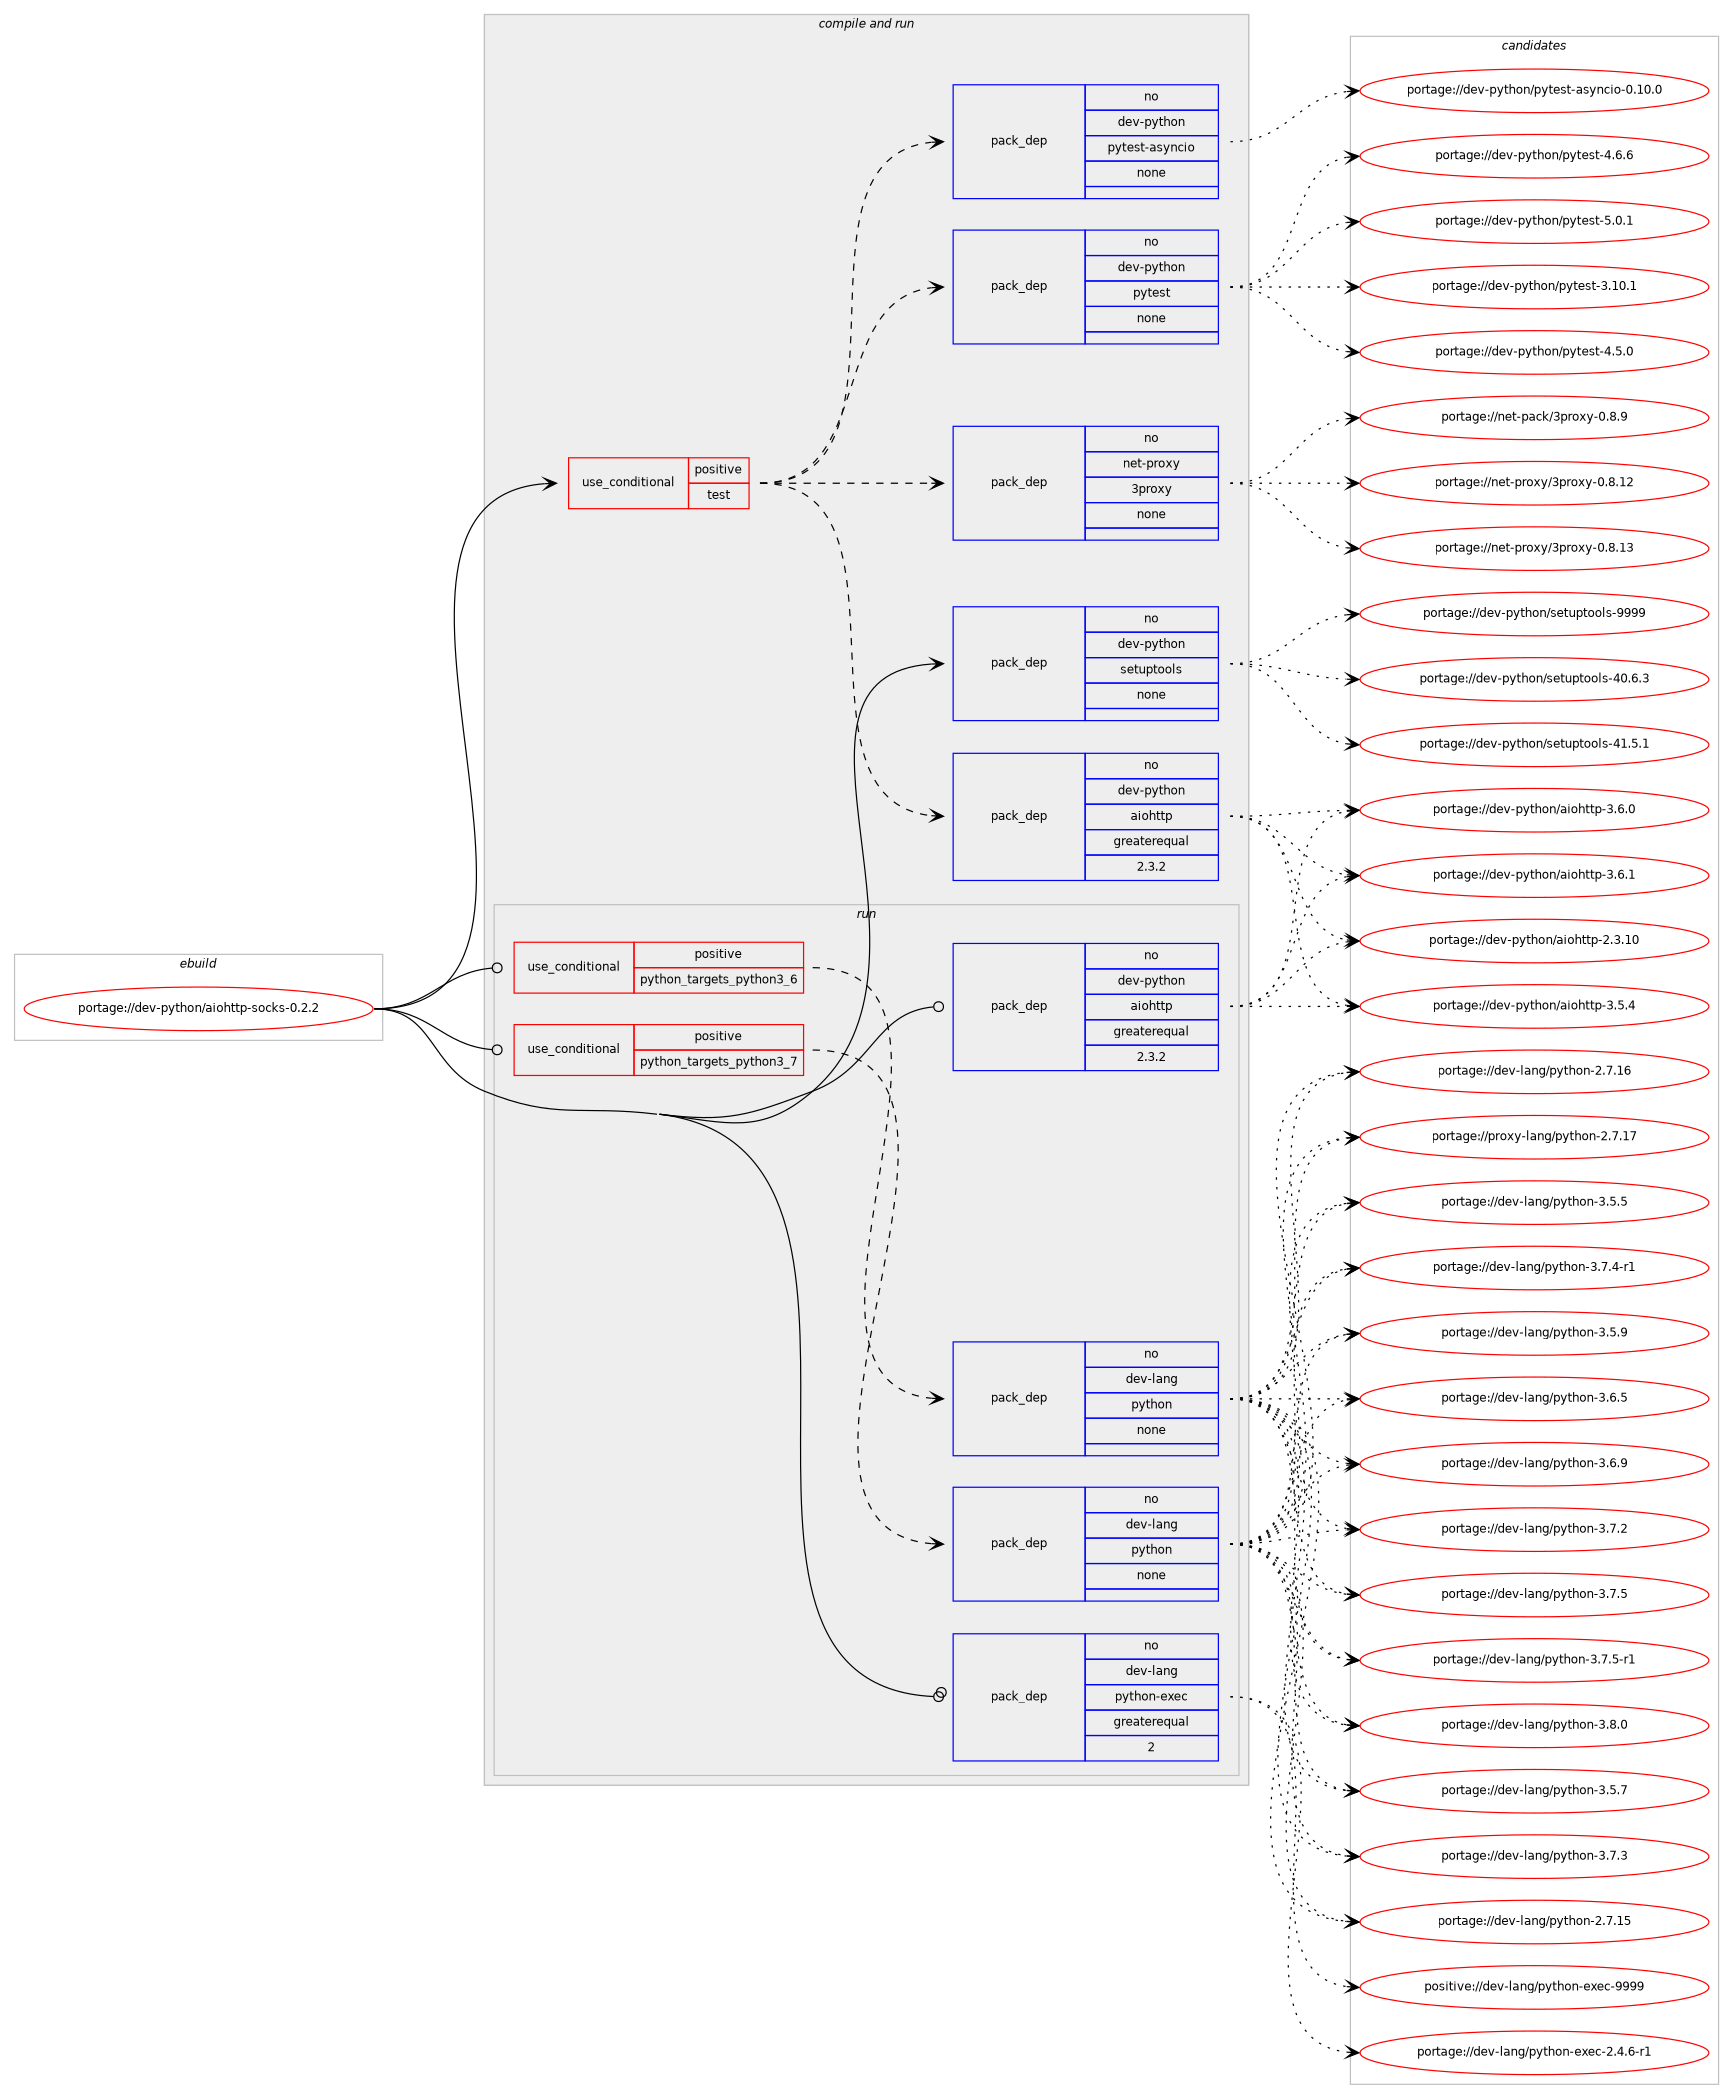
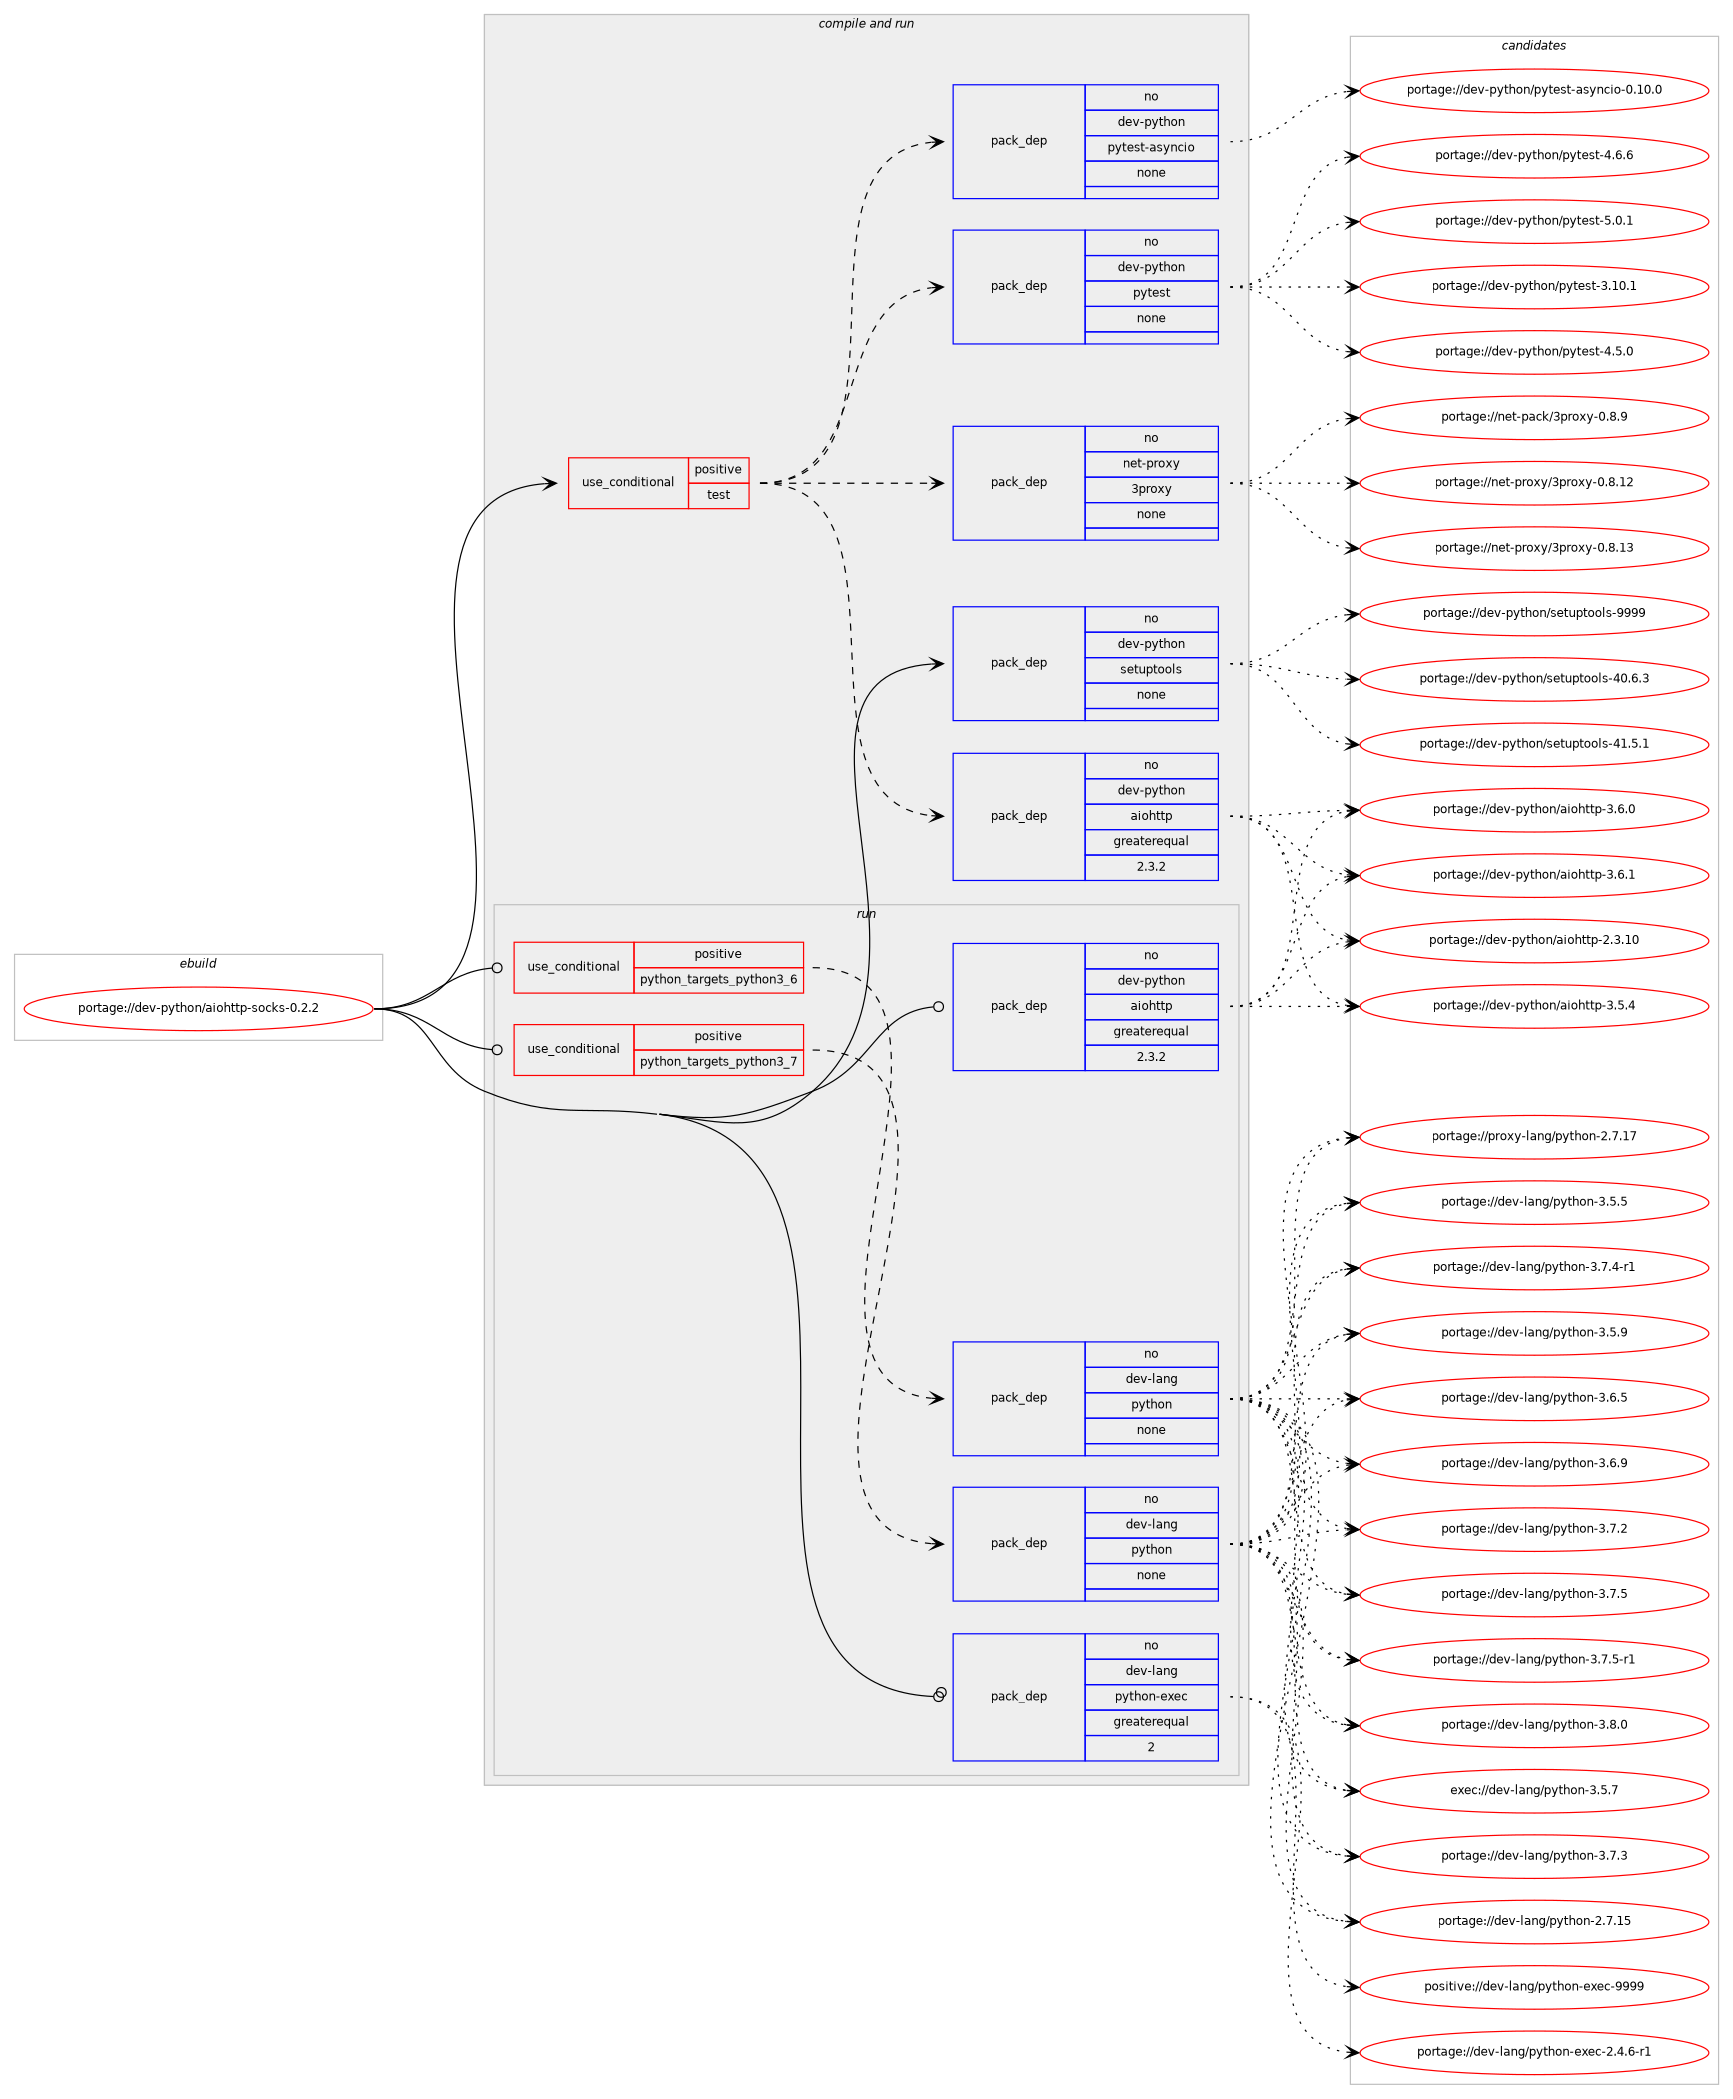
  digraph {
    compound=true
    concentrate=true
    fontname=Helvetica
    fontsize=10
    newrank=true
    rankdir=LR
    ranksep=1.5
    node [color=red fontname=Helvetica fontsize=10]
    edge [arrowhead=vee headport=w style=dotted tailport=e weight=100]
    n1 [label="portage://dev-python/aiohttp-socks-0.2.2" width=4]
    n2 [color=blue label=<<TABLE BORDER="0" CELLBORDER="1" CELLSPACING="0" CELLPADDING="4" WIDTH="220"><TR><TD ROWSPAN="6" CELLPADDING="30">pack_dep</TD></TR><TR><TD WIDTH="110">no</TD></TR><TR><TD>dev-python</TD></TR><TR><TD>aiohttp</TD></TR><TR><TD>greaterequal</TD></TR><TR><TD>2.3.2</TD></TR></TABLE>> shape=none]
    n3 [color=blue label=<<TABLE BORDER="0" CELLBORDER="1" CELLSPACING="0" CELLPADDING="4" WIDTH="220"><TR><TD ROWSPAN="6" CELLPADDING="30">pack_dep</TD></TR><TR><TD WIDTH="110">no</TD></TR><TR><TD>dev-python</TD></TR><TR><TD>pytest</TD></TR><TR><TD>none</TD></TR><TR><TD></TD></TR></TABLE>> shape=none]
    n4 [color=blue label=<<TABLE BORDER="0" CELLBORDER="1" CELLSPACING="0" CELLPADDING="4" WIDTH="220"><TR><TD ROWSPAN="6" CELLPADDING="30">pack_dep</TD></TR><TR><TD WIDTH="110">no</TD></TR><TR><TD>dev-python</TD></TR><TR><TD>pytest-asyncio</TD></TR><TR><TD>none</TD></TR><TR><TD></TD></TR></TABLE>> shape=none]
    n5 [color=blue label=<<TABLE BORDER="0" CELLBORDER="1" CELLSPACING="0" CELLPADDING="4" WIDTH="220"><TR><TD ROWSPAN="6" CELLPADDING="30">pack_dep</TD></TR><TR><TD WIDTH="110">no</TD></TR><TR><TD>net-proxy</TD></TR><TR><TD>3proxy</TD></TR><TR><TD>none</TD></TR><TR><TD></TD></TR></TABLE>> shape=none]
    n6 [label=<<TABLE BORDER="0" CELLBORDER="1" CELLSPACING="0" CELLPADDING="4"><TR><TD ROWSPAN="3" CELLPADDING="10">use_conditional</TD></TR><TR><TD>positive</TD></TR><TR><TD>test</TD></TR></TABLE>> shape=none]
    n7 [color=blue label=<<TABLE BORDER="0" CELLBORDER="1" CELLSPACING="0" CELLPADDING="4" WIDTH="220"><TR><TD ROWSPAN="6" CELLPADDING="30">pack_dep</TD></TR><TR><TD WIDTH="110">no</TD></TR><TR><TD>dev-python</TD></TR><TR><TD>setuptools</TD></TR><TR><TD>none</TD></TR><TR><TD></TD></TR></TABLE>> shape=none]
    n8 [color=blue label=<<TABLE BORDER="0" CELLBORDER="1" CELLSPACING="0" CELLPADDING="4" WIDTH="220"><TR><TD ROWSPAN="6" CELLPADDING="30">pack_dep</TD></TR><TR><TD WIDTH="110">no</TD></TR><TR><TD>dev-lang</TD></TR><TR><TD>python</TD></TR><TR><TD>none</TD></TR><TR><TD></TD></TR></TABLE>> shape=none]
    n9 [label=<<TABLE BORDER="0" CELLBORDER="1" CELLSPACING="0" CELLPADDING="4"><TR><TD ROWSPAN="3" CELLPADDING="10">use_conditional</TD></TR><TR><TD>positive</TD></TR><TR><TD>python_targets_python3_6</TD></TR></TABLE>> shape=none]
    n10 [color=blue label=<<TABLE BORDER="0" CELLBORDER="1" CELLSPACING="0" CELLPADDING="4" WIDTH="220"><TR><TD ROWSPAN="6" CELLPADDING="30">pack_dep</TD></TR><TR><TD WIDTH="110">no</TD></TR><TR><TD>dev-lang</TD></TR><TR><TD>python-exec</TD></TR><TR><TD>greaterequal</TD></TR><TR><TD>2</TD></TR></TABLE>> shape=none]
    n11 [color=blue label=<<TABLE BORDER="0" CELLBORDER="1" CELLSPACING="0" CELLPADDING="4" WIDTH="220"><TR><TD ROWSPAN="6" CELLPADDING="30">pack_dep</TD></TR><TR><TD WIDTH="110">no</TD></TR><TR><TD>dev-lang</TD></TR><TR><TD>python</TD></TR><TR><TD>none</TD></TR><TR><TD></TD></TR></TABLE>> shape=none]
    n12 [label=<<TABLE BORDER="0" CELLBORDER="1" CELLSPACING="0" CELLPADDING="4"><TR><TD ROWSPAN="3" CELLPADDING="10">use_conditional</TD></TR><TR><TD>positive</TD></TR><TR><TD>python_targets_python3_7</TD></TR></TABLE>> shape=none]
    n13 [color=blue label=<<TABLE BORDER="0" CELLBORDER="1" CELLSPACING="0" CELLPADDING="4" WIDTH="220"><TR><TD ROWSPAN="6" CELLPADDING="30">pack_dep</TD></TR><TR><TD WIDTH="110">no</TD></TR><TR><TD>dev-python</TD></TR><TR><TD>aiohttp</TD></TR><TR><TD>greaterequal</TD></TR><TR><TD>2.3.2</TD></TR></TABLE>> shape=none]
    n14 [label="portage://dev-python/aiohttp-2.3.10" width=4]
    n15 [label="portage://dev-python/aiohttp-3.5.4" width=4]
    n16 [label="portage://dev-python/aiohttp-3.6.0" width=4]
    n17 [label="portage://dev-python/aiohttp-3.6.1" width=4]
    n18 [label="portage://dev-python/pytest-3.10.1" width=4]
    n19 [label="portage://dev-python/pytest-4.5.0" width=4]
    n20 [label="portage://dev-python/pytest-4.6.6" width=4]
    n21 [label="portage://dev-python/pytest-5.0.1" width=4]
    n22 [label="portage://dev-python/pytest-asyncio-0.10.0" width=4]
    n23 [label="portage://net-proxy/3proxy-0.8.12" width=4]
    n24 [label="portage://net-proxy/3proxy-0.8.13" width=4]
    n25 [label="portage://net-pack/3proxy-0.8.9" width=4]
    n26 [label="portage://dev-python/setuptools-40.6.3" width=4]
    n27 [label="portage://dev-python/setuptools-41.5.1" width=4]
    n28 [label="portage://dev-python/setuptools-9999" width=4]
    n29 [label="portage://dev-lang/python-2.7.15" width=4]
-   n30 [label="portage://dev-lang/python-2.7.16" width=4]
    n31 [label="portage://proxy-lang/python-2.7.17" width=4]
    n32 [label="portage://dev-lang/python-3.5.5" width=4]
-   n33 [label="portage://dev-lang/python-3.5.7" width=4]
+   n33 [label="exec://dev-lang/python-3.5.7" width=4]
    n34 [label="portage://dev-lang/python-3.5.9" width=4]
    n35 [label="portage://dev-lang/python-3.6.5" width=4]
    n36 [label="portage://dev-lang/python-3.6.9" width=4]
    n37 [label="portage://dev-lang/python-3.7.2" width=4]
    n38 [label="portage://dev-lang/python-3.7.3" width=4]
    n39 [label="portage://dev-lang/python-3.7.4-r1" width=4]
    n40 [label="portage://dev-lang/python-3.7.5" width=4]
    n41 [label="portage://dev-lang/python-3.7.5-r1" width=4]
    n42 [label="portage://dev-lang/python-3.8.0" width=4]
    n43 [label="portage://dev-lang/python-exec-2.4.6-r1" width=4]
    n44 [label="positive://dev-lang/python-exec-9999" width=4]
    subgraph cluster_1 {
      color=gray
      label=<<i>ebuild</i>>
      rank=same
      n1
    }
    subgraph cluster_2 {
      color=gray
      label=<<i>dependencies</i>>
      subgraph cluster_3 {
        color=gray
        fillcolor="#eeeeee"
        label=<<i>compile</i>>
        style=filled
        subgraph sub_4 {
          color=gray
          fillcolor="#eeeeee"
          label=<<i>compile</i>>
          style=filled
          n6
          subgraph sub_5 {
            color=gray
            fillcolor="#eeeeee"
            label=<<i>compile</i>>
            style=filled
            n2
          }
          subgraph sub_6 {
            color=gray
            fillcolor="#eeeeee"
            label=<<i>compile</i>>
            style=filled
            n3
          }
          subgraph sub_7 {
            color=gray
            fillcolor="#eeeeee"
            label=<<i>compile</i>>
            style=filled
            n4
          }
          subgraph sub_8 {
            color=gray
            fillcolor="#eeeeee"
            label=<<i>compile</i>>
            style=filled
            n5
          }
        }
        subgraph sub_9 {
          color=gray
          fillcolor="#eeeeee"
          label=<<i>compile</i>>
          style=filled
          n7
        }
      }
      subgraph cluster_10 {
        color=gray
        fillcolor="#eeeeee"
        label=<<i>compile and run</i>>
        style=filled
      }
      subgraph cluster_11 {
        color=gray
        fillcolor="#eeeeee"
        label=<<i>run</i>>
        style=filled
        subgraph sub_12 {
          color=gray
          fillcolor="#eeeeee"
          label=<<i>run</i>>
          style=filled
          n9
          subgraph sub_13 {
            color=gray
            fillcolor="#eeeeee"
            label=<<i>run</i>>
            style=filled
            n8
          }
        }
        subgraph sub_14 {
          color=gray
          fillcolor="#eeeeee"
          label=<<i>run</i>>
          style=filled
          n10
        }
        subgraph sub_15 {
          color=gray
          fillcolor="#eeeeee"
          label=<<i>run</i>>
          style=filled
          n12
          subgraph sub_16 {
            color=gray
            fillcolor="#eeeeee"
            label=<<i>run</i>>
            style=filled
            n11
          }
        }
        subgraph sub_17 {
          color=gray
          fillcolor="#eeeeee"
          label=<<i>run</i>>
          style=filled
          n13
        }
      }
    }
    subgraph cluster_18 {
      color=gray
      label=<<i>candidates</i>>
      rank=same
      subgraph sub_19 {
        color=black
        label=<<i>candidates</i>>
        nodesep=1
        rank=same
        n14
        n15
        n16
        n17
      }
      subgraph sub_20 {
        color=black
        label=<<i>candidates</i>>
        nodesep=1
        rank=same
        n18
        n19
        n20
        n21
      }
      subgraph sub_21 {
        color=black
        label=<<i>candidates</i>>
        nodesep=1
        rank=same
        n22
      }
      subgraph sub_22 {
        color=black
        label=<<i>candidates</i>>
        nodesep=1
        rank=same
        n23
        n24
        n25
      }
      subgraph sub_23 {
        color=black
        label=<<i>candidates</i>>
        nodesep=1
        rank=same
        n26
        n27
        n28
      }
      subgraph sub_24 {
        color=black
        label=<<i>candidates</i>>
        nodesep=1
        rank=same
        n29
-       n30
        n31
        n32
        n33
        n34
        n35
        n36
        n37
        n38
        n39
        n40
        n41
        n42
      }
      subgraph sub_25 {
        color=black
        label=<<i>candidates</i>>
        nodesep=1
        rank=same
        n29
-       n30
        n31
        n32
        n33
        n34
        n35
        n36
        n37
        n38
        n39
        n40
        n41
        n42
      }
      subgraph sub_26 {
        color=black
        label=<<i>candidates</i>>
        nodesep=1
        rank=same
        n43
        n44
      }
      subgraph sub_27 {
        color=black
        label=<<i>candidates</i>>
        nodesep=1
        rank=same
        n14
        n15
        n16
        n17
      }
    }
    n1 -> n6 [style=solid weight=20]
    n1 -> n7 [style=solid weight=20]
    n1 -> n9 [arrowhead=odot style=solid weight=20]
    n1 -> n10 [arrowhead=odot style=solid weight=20]
    n1 -> n12 [arrowhead=odot style=solid weight=20]
    n1 -> n13 [arrowhead=odot style=solid weight=20]
    n2 -> n14
    n2 -> n15
    n2 -> n16
    n2 -> n17
    n3 -> n18
    n3 -> n19
    n3 -> n20
    n3 -> n21
    n4 -> n22
    n5 -> n23
    n5 -> n24
    n5 -> n25
    n6 -> n2 [style=dashed weight=20]
    n6 -> n3 [style=dashed weight=20]
    n6 -> n4 [style=dashed weight=20]
    n6 -> n5 [style=dashed weight=20]
    n7 -> n26
    n7 -> n27
    n7 -> n28
    n8 -> n29
-   n8 -> n30
    n8 -> n31
    n8 -> n32
    n8 -> n33
    n8 -> n34
    n8 -> n35
    n8 -> n36
    n8 -> n37
    n8 -> n38
    n8 -> n39
    n8 -> n40
    n8 -> n41
    n8 -> n42
    n9 -> n8 [style=dashed weight=20]
    n10 -> n43
    n10 -> n44
    n11 -> n29
-   n11 -> n30
    n11 -> n31
    n11 -> n32
    n11 -> n33
    n11 -> n34
    n11 -> n35
    n11 -> n36
    n11 -> n37
    n11 -> n38
    n11 -> n39
    n11 -> n40
    n11 -> n41
    n11 -> n42
    n12 -> n11 [style=dashed weight=20]
    n13 -> n14
    n13 -> n15
    n13 -> n16
    n13 -> n17
  }
